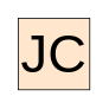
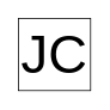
  <mxCell id="0" />
  <mxCell id="1" parent="0" />
- <mxCell id="2" value="&lt;font style=&quot;font-size: 60px&quot;&gt;JC&lt;/font&gt;" style="whiteSpace=wrap;html=1;aspect=fixed;fontSize=60;fillColor=#ffe6cc;" vertex="1" parent="1"><mxGeometry x="20" y="20" width="80" height="80" as="geometry" /></mxCell>
+ <mxCell id="2" value="&lt;font style=&quot;font-size: 60px&quot;&gt;JC&lt;/font&gt;" style="whiteSpace=wrap;html=1;aspect=fixed;fontSize=60;" vertex="1" parent="1"><mxGeometry x="20" y="20" width="80" height="80" as="geometry" /></mxCell>
